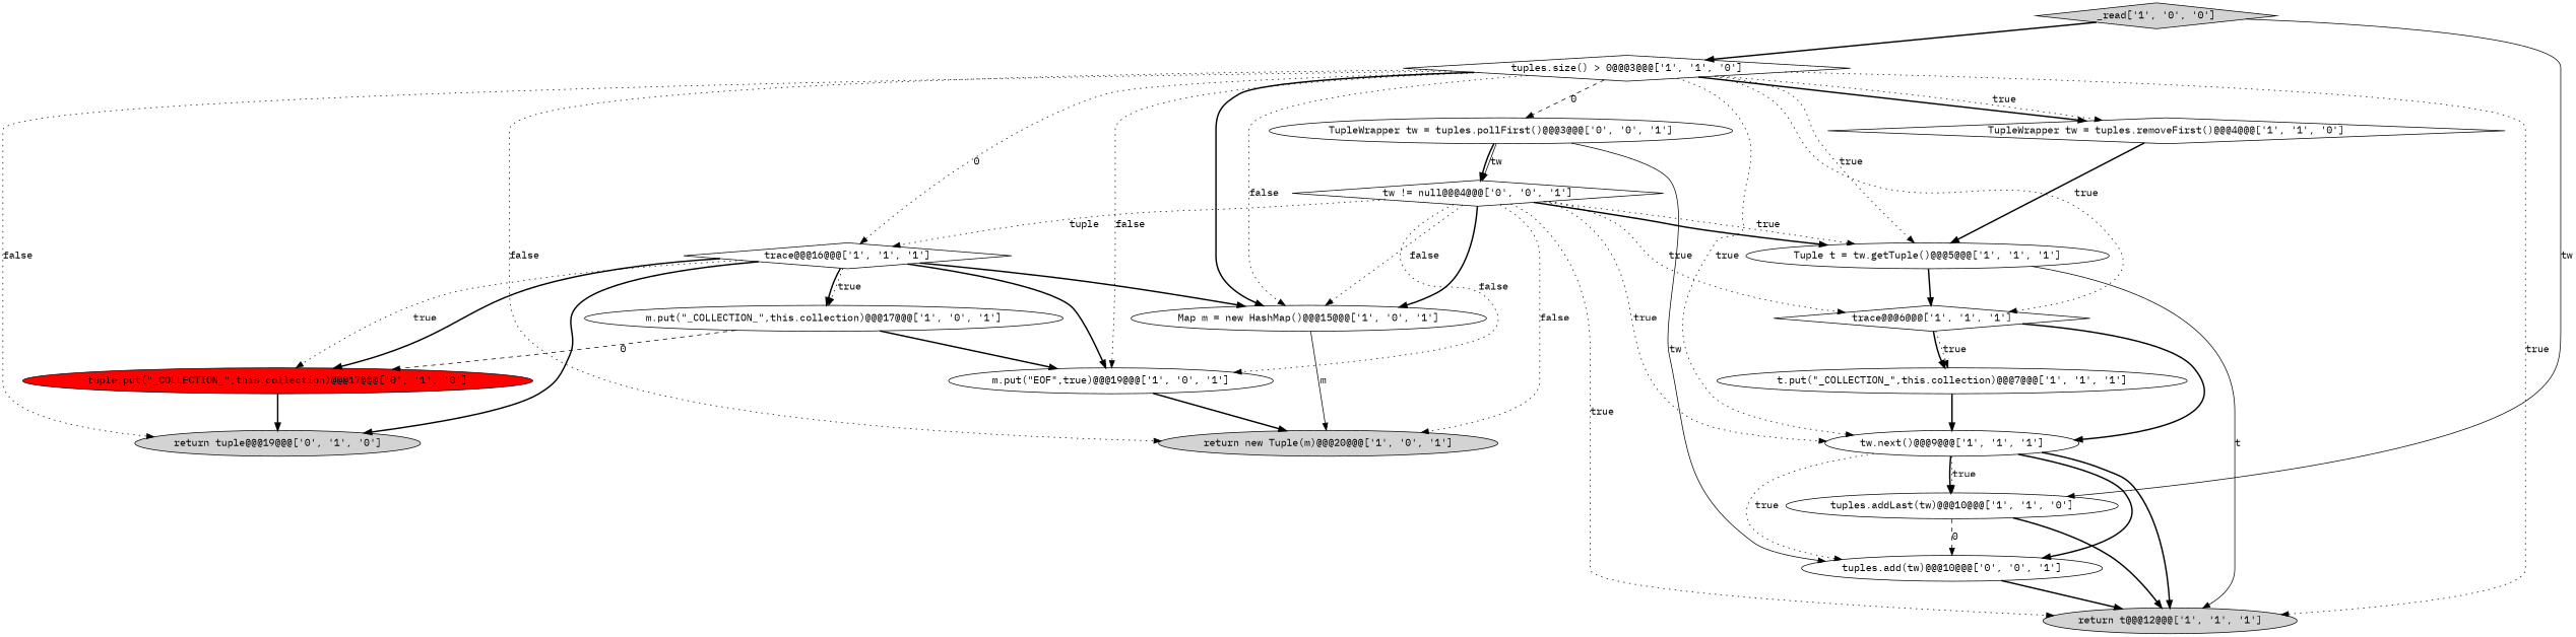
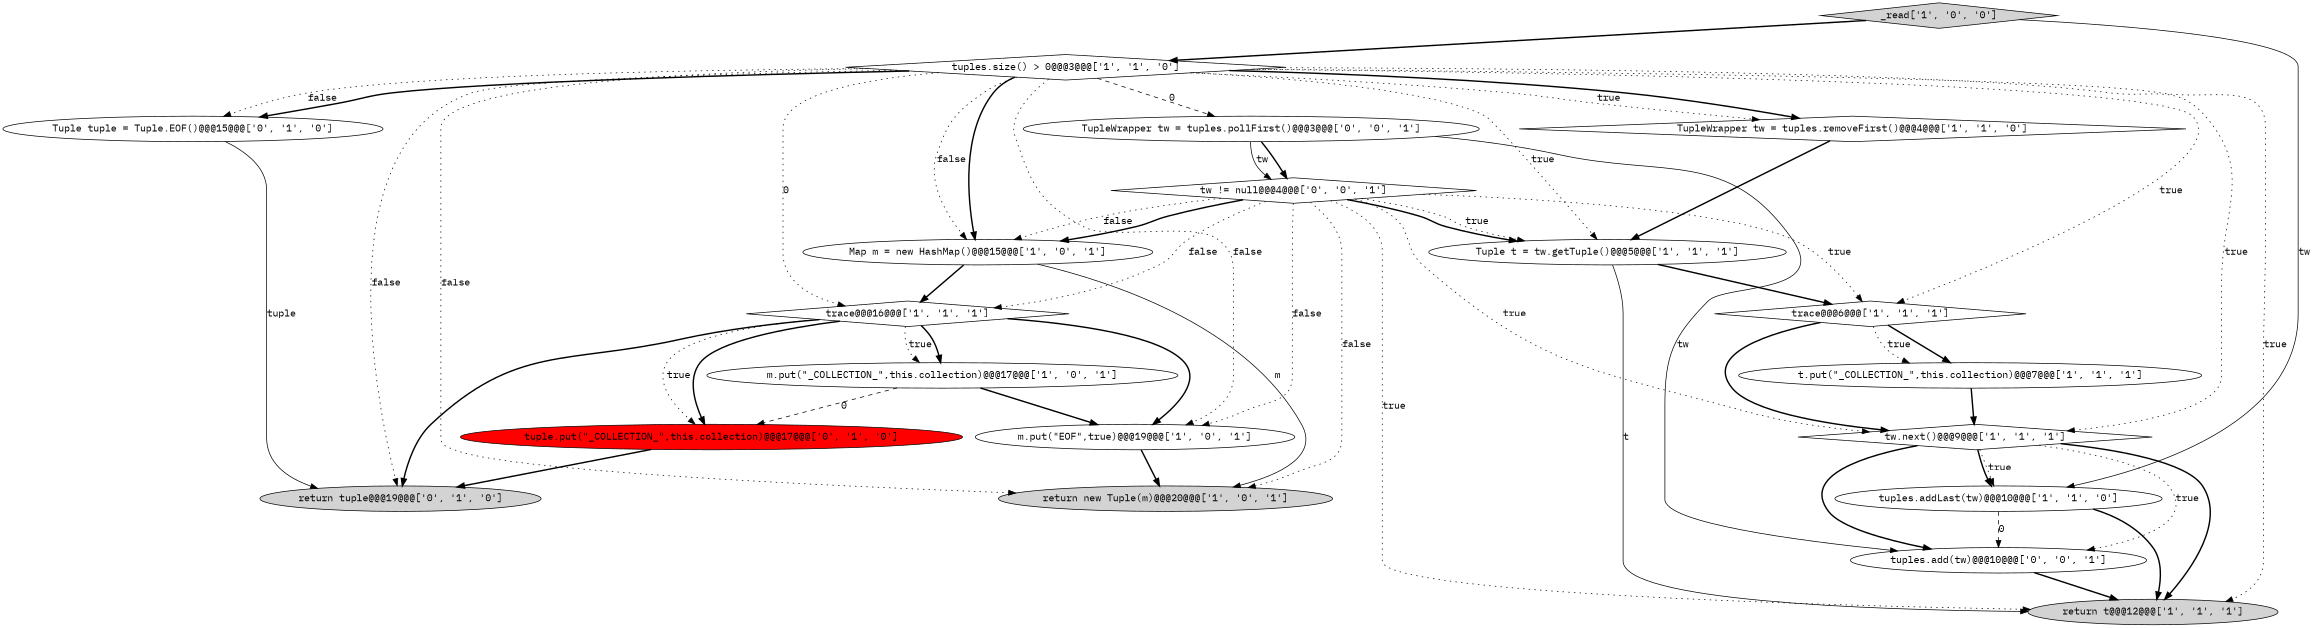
  digraph {
    fontname="IBM Plex Mono"
    node [fillcolor=white fontname="IBM Plex Mono" shape=ellipse style=filled]
    edge [fontname="IBM Plex Mono" style=bold]
+   n1 [label="Tuple tuple = Tuple.EOF()@@@15@@@['0', '1', '0']"]
    n2 [fillcolor=lightgray label="return tuple@@@19@@@['0', '1', '0']"]
    n3 [label="trace@@@16@@@['1', '1', '1']" shape=diamond]
    n4 [label="m.put(\"EOF\",true)@@@19@@@['1', '0', '1']"]
    n5 [fillcolor=red label="tuple.put(\"_COLLECTION_\",this.collection)@@@17@@@['0', '1', '0']"]
    n6 [label="m.put(\"_COLLECTION_\",this.collection)@@@17@@@['1', '0', '1']"]
    n7 [label="t.put(\"_COLLECTION_\",this.collection)@@@7@@@['1', '1', '1']"]
-   n8 [label="tw.next()@@@9@@@['1', '1', '1']"]
+   n8 [label="tw.next()@@@9@@@['1', '1', '1']" shape=diamond]
    n9 [label="tuples.addLast(tw)@@@10@@@['1', '1', '0']"]
    n10 [label="tuples.add(tw)@@@10@@@['0', '0', '1']"]
    n11 [fillcolor=lightgray label="return t@@@12@@@['1', '1', '1']"]
    n12 [label="TupleWrapper tw = tuples.removeFirst()@@@4@@@['1', '1', '0']" shape=diamond]
    n13 [label="Tuple t = tw.getTuple()@@@5@@@['1', '1', '1']"]
    n14 [label="trace@@@6@@@['1', '1', '1']" shape=diamond]
    n15 [fillcolor=lightgray label="return new Tuple(m)@@@20@@@['1', '0', '1']"]
    n16 [label="tuples.size() > 0@@@3@@@['1', '1', '0']" shape=diamond]
    n17 [label="Map m = new HashMap()@@@15@@@['1', '0', '1']"]
    n18 [label="TupleWrapper tw = tuples.pollFirst()@@@3@@@['0', '0', '1']"]
    n19 [label="tw != null@@@4@@@['0', '0', '1']" shape=diamond]
    n20 [fillcolor=lightgray label="_read['1', '0', '0']" shape=diamond]
+   n1 -> n2 [label=tuple style=solid]
    n3 -> n2
    n3 -> n4
    n3 -> n5
    n3 -> n5 [label=true style=dotted]
    n3 -> n6 [label=true style=dotted]
    n3 -> n6
    n4 -> n15
    n5 -> n2
    n6 -> n4
    n6 -> n5 [label=0 style=dashed]
    n7 -> n8
    n8 -> n9 [label=true style=dotted]
    n8 -> n9
    n8 -> n10 [label=true style=dotted]
    n8 -> n10
    n8 -> n11
    n9 -> n10 [label=0 style=dashed]
    n9 -> n11
    n10 -> n11
    n12 -> n13
    n13 -> n11 [label=t style=solid]
    n13 -> n14
    n14 -> n7
    n14 -> n7 [label=true style=dotted]
    n14 -> n8
+   n16 -> n1 [label=false style=dotted]
+   n16 -> n1
    n16 -> n2 [label=false style=dotted]
    n16 -> n3 [label=0 style=dotted]
    n16 -> n4 [label=false style=dotted]
    n16 -> n8 [label=true style=dotted]
    n16 -> n11 [label=true style=dotted]
    n16 -> n12
    n16 -> n12 [label=true style=dotted]
    n16 -> n13 [label=true style=dotted]
    n16 -> n14 [label=true style=dotted]
    n16 -> n15 [label=false style=dotted]
    n16 -> n17
    n16 -> n17 [label=false style=dotted]
    n16 -> n18 [label=0 style=dashed]
-   n3 -> n17
+   n17 -> n3
    n17 -> n15 [label=m style=solid]
    n18 -> n10 [label=tw style=solid]
    n18 -> n19
    n18 -> n19 [label=tw style=solid]
-   n19 -> n3 [label=tuple style=dotted]
+   n19 -> n3 [label=false style=dotted]
    n19 -> n4 [label=false style=dotted]
    n19 -> n8 [label=true style=dotted]
    n19 -> n11 [label=true style=dotted]
    n19 -> n13
    n19 -> n13 [label=true style=dotted]
    n19 -> n14 [label=true style=dotted]
    n19 -> n15 [label=false style=dotted]
    n19 -> n17
    n19 -> n17 [label=false style=dotted]
    n20 -> n9 [label=tw style=solid]
    n20 -> n16
  }
